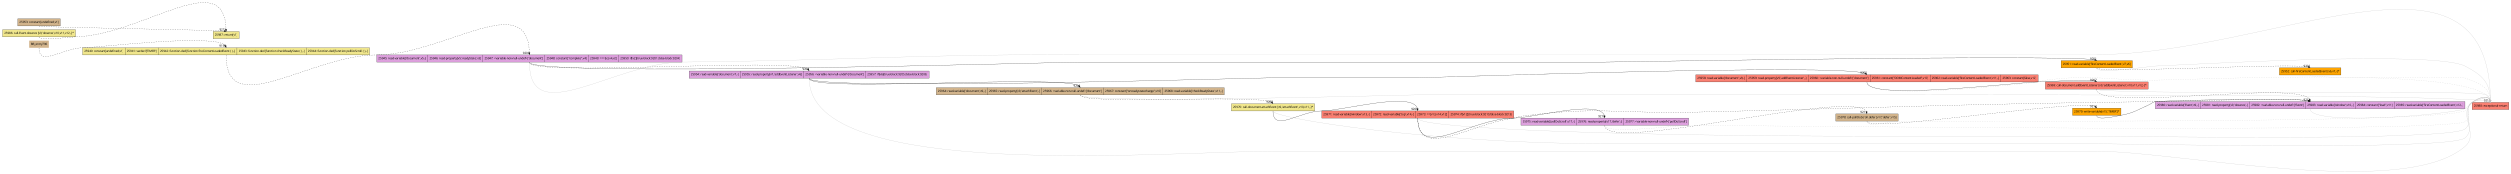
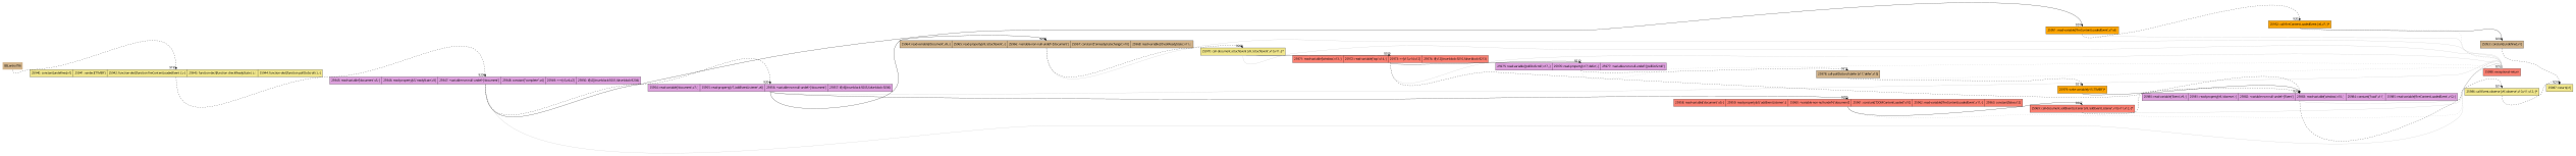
  digraph {
    fontname="Open Sans"
    rankdir=LR
    node [fillcolor=tan fontname="Open Sans" shape=record style=filled]
    edge [fontname="Open Sans" headport=n style=dashed tailport=s]
    n1 [label=BB_entry796 shape=none]
    n2 [fillcolor=khaki label="{25940: constant[undefined,v1]|25941: vardecl['TIMER']|25942: function-decl[function fireContentLoadedEvent ( ),-]|25943: function-decl[function checkReadyState ( ),-]|25944: function-decl[function pollDoScroll ( ),-]}"]
    n3 [fillcolor=plum label="{25945: read-variable['document',v5,-]|25946: read-property[v5,'readyState',v3]|25947: \<variable-non-null-undef\>['document']|25948: constant[\"complete\",v4]|25949: ===[v3,v4,v2]|25950: if[v2](true-block:9201,false-block:9204)}"]
    n4 [fillcolor=orange label="{25951: read-variable['fireContentLoadedEvent',v7,v6]}"]
    n5 [fillcolor=plum label="{25954: read-variable['document',v7,-]|25955: read-property[v7,'addEventListener',v6]|25956: \<variable-non-null-undef\>['document']|25957: if[v6](true-block:9205,false-block:9206)}"]
    n6 [fillcolor=salmon label="{25988: exceptional-return}"]
    n7 [fillcolor=orange label="{25952: call-fireContentLoadedEvent [v6,v7,-]*}"]
    n8 [fillcolor=salmon label="{25958: read-variable['document',v9,-]|25959: read-property[v9,'addEventListener',-]|25960: \<variable-non-null-undef\>['document']|25961: constant[\"DOMContentLoaded\",v10]|25962: read-variable['fireContentLoadedEvent',v11,-]|25963: constant[false,v12]}"]
    n9 [label="{25964: read-variable['document',v9,-]|25965: read-property[v9,'attachEvent',-]|25966: \<variable-non-null-undef\>['document']|25967: constant[\"onreadystatechange\",v10]|25968: read-variable['checkReadyState',v11,-]}"]
    n10 [label="{25953: constant[undefined,v1]}"]
    n11 [fillcolor=salmon label="{25969: call-document.addEventListener [v9,'addEventListener',v10,v11,v12,-]*}"]
    n12 [fillcolor=khaki label="{25970: call-document.attachEvent [v9,'attachEvent',v10,v11,-]*}"]
    n13 [fillcolor=khaki label="{25987: return[v1]}"]
    n14 [fillcolor=plum label="{25980: read-variable['Event',v9,-]|25981: read-property[v9,'observe',-]|25982: \<variable-non-null-undef\>['Event']|25983: read-variable['window',v10,-]|25984: constant[\"load\",v11]|25985: read-variable['fireContentLoadedEvent',v12,-]}"]
    n15 [fillcolor=salmon label="{25971: read-variable['window',v13,-]|25972: read-variable['top',v14,-]|25973: ==[v13,v14,v12]|25974: if[v12](true-block:9210,false-block:9213)}"]
    n16 [fillcolor=khaki label="{25986: call-Event.observe [v9,'observe',v10,v11,v12,-]*}"]
    n17 [fillcolor=plum label="{25975: read-variable['pollDoScroll',v17,-]|25976: read-property[v17,'defer',-]|25977: \<variable-non-null-undef\>['pollDoScroll']}"]
    n18 [label="{25978: call-pollDoScroll.defer [v17,'defer',v15]}"]
    n19 [fillcolor=orange label="{25979: write-variable[v15,'TIMER']*}"]
    n1 -> n2 [headlabel="    9199"]
    n2 -> n3 [headlabel="      9200"]
    n3 -> n4 [headlabel="      9201" style=solid]
    n3 -> n5 [headlabel="      9204"]
    n3 -> n6 [color=gray headlabel="      9216" style=solid]
    n4 -> n6 [color=gray style=solid]
    n4 -> n7 [headlabel="      9202"]
    n5 -> n6 [color=gray style=solid]
    n5 -> n8 [headlabel="      9205" style=solid]
    n5 -> n9 [headlabel="      9206" style=solid]
    n7 -> n6 [color=gray]
+   n7 -> n10 [headlabel="      9203" style=solid]
    n8 -> n6 [color=gray]
    n8 -> n11 [headlabel="      9207" style=solid]
    n9 -> n6 [color=gray style=solid]
    n9 -> n12 [headlabel="      9208"]
    n10 -> n13 [headlabel="      9215"]
    n11 -> n6 [color=gray style=solid]
    n11 -> n14 [headlabel="      9213"]
    n12 -> n6 [color=gray style=solid]
    n12 -> n15 [headlabel="      9209" style=solid]
    n14 -> n6 [color=gray style=solid]
+   n14 -> n16 [headlabel="      9214"]
    n15 -> n6 [color=gray style=solid]
    n15 -> n14
    n15 -> n17 [headlabel="      9210" style=solid]
    n16 -> n13
    n17 -> n6 [color=gray]
    n17 -> n18 [headlabel="      9211"]
    n18 -> n6 [color=gray]
    n18 -> n19 [headlabel="      9212"]
    n19 -> n14 [style=solid]
  }
